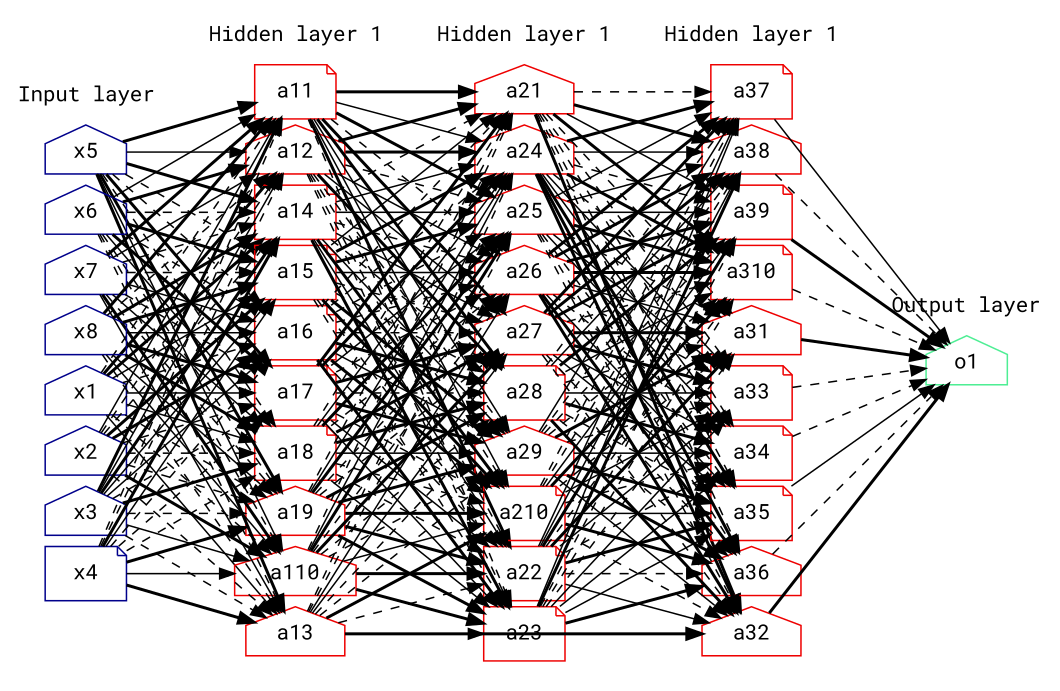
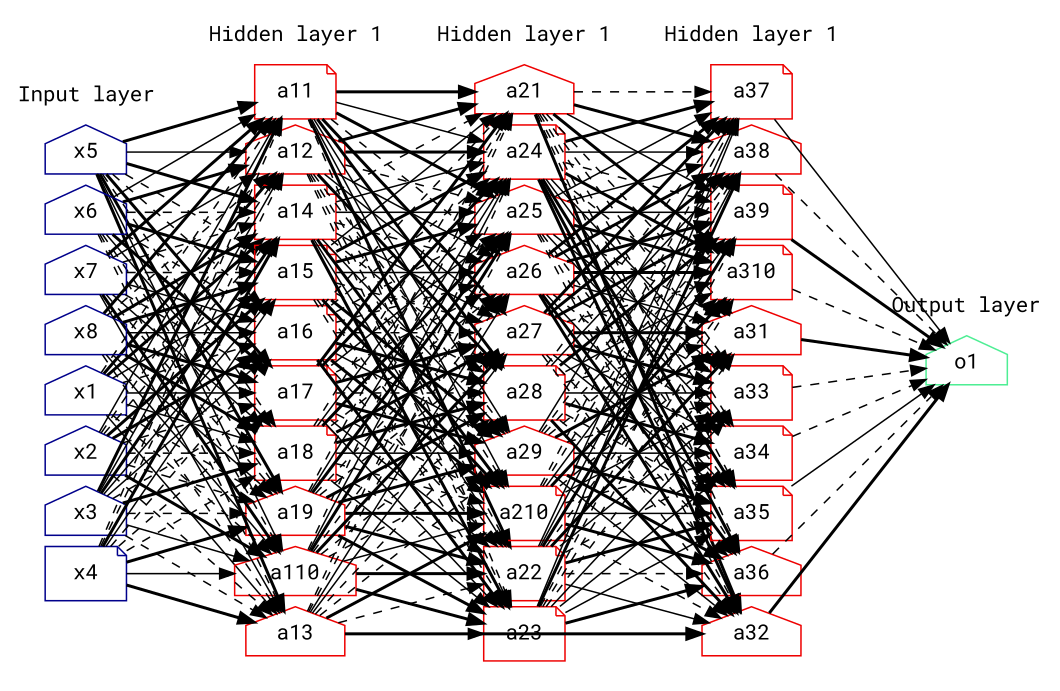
  digraph {
    fontname="Roboto Mono"
    nodesep=.05
    rankdir=LR
    splines=line
    node [color=red2 fontname="Roboto Mono" shape=house style=solid]
    edge [fontname="Roboto Mono" style=dashed]
    x1 [color=blue4]
    x2 [color=blue4]
    x3 [color=blue4]
    x4 [color=blue4 shape=note]
    x5 [color=blue4]
    x6 [color=blue4]
    x7 [color=blue4]
    x8 [color=blue4]
    a11 [shape=note]
    a12
    a13
    a14 [shape=note]
    a15 [shape=note]
    a16 [shape=note]
    a17 [shape=note]
    a18 [shape=note]
    a19
    a110
    a21
    a22 [shape=note]
    a23 [shape=note]
-   a24
+   a24 [shape=note]
    a25
    a26
    a27
    a28 [shape=note]
    a29
    a210 [shape=note]
    a31
    a32
    a33 [shape=note]
    a34 [shape=note]
    a35 [shape=note]
    a36
    a37 [shape=note]
    a38
    a39 [shape=note]
    a310 [shape=note]
    o1 [color=seagreen2]
    subgraph cluster_1 {
      color=white
      label="Input layer"
      x1
      x2
      x3
      x4
      x5
      x6
      x7
      x8
    }
    subgraph cluster_2 {
      color=white
      label="Hidden layer 1"
      a11
      a12
      a13
      a14
      a15
      a16
      a17
      a18
      a19
      a110
    }
    subgraph cluster_3 {
      color=white
      label="Hidden layer 1"
      a21
      a22
      a23
      a24
      a25
      a26
      a27
      a28
      a29
      a210
    }
    subgraph cluster_4 {
      color=white
      label="Hidden layer 1"
      a31
      a32
      a33
      a34
      a35
      a36
      a37
      a38
      a39
      a310
    }
    subgraph cluster_5 {
      color=white
      label="Output layer"
      o1
    }
    x1 -> a11
    x1 -> a12 [style=bold]
    x1 -> a13 [style=solid]
    x1 -> a14 [style=bold]
    x1 -> a15 [style=solid]
    x1 -> a16
    x1 -> a17 [style=solid]
    x1 -> a18 [style=solid]
    x1 -> a19
    x1 -> a110
    x2 -> a11 [style=solid]
    x2 -> a12
    x2 -> a13
    x2 -> a14
    x2 -> a15 [style=bold]
    x2 -> a16 [style=bold]
    x2 -> a17
    x2 -> a18
    x2 -> a19
    x2 -> a110 [style=bold]
    x3 -> a11 [style=bold]
    x3 -> a12 [style=solid]
    x3 -> a13
    x3 -> a14 [style=bold]
    x3 -> a15 [style=solid]
    x3 -> a16 [style=solid]
    x3 -> a17
    x3 -> a18 [style=bold]
    x3 -> a19
    x3 -> a110 [style=solid]
    x4 -> a11
    x4 -> a12
    x4 -> a13 [style=bold]
    x4 -> a14 [style=bold]
    x4 -> a15 [style=solid]
    x4 -> a16
    x4 -> a17
    x4 -> a18
    x4 -> a19 [style=bold]
    x4 -> a110 [style=solid]
    x5 -> a11 [style=bold]
    x5 -> a12 [style=solid]
    x5 -> a13 [style=bold]
    x5 -> a14 [style=bold]
    x5 -> a15
    x5 -> a16
    x5 -> a17 [style=bold]
    x5 -> a18
    x5 -> a19 [style=bold]
    x5 -> a110 [style=solid]
    x6 -> a11 [style=solid]
    x6 -> a12 [style=bold]
    x6 -> a13
    x6 -> a14
    x6 -> a15 [style=bold]
    x6 -> a16
    x6 -> a17 [style=bold]
    x6 -> a18 [style=solid]
    x6 -> a19
    x6 -> a110
    x7 -> a11 [style=bold]
    x7 -> a12 [style=solid]
    x7 -> a13 [style=solid]
    x7 -> a14
    x7 -> a15
    x7 -> a16 [style=solid]
    x7 -> a17
    x7 -> a18 [style=solid]
    x7 -> a19
    x7 -> a110 [style=bold]
    x8 -> a11 [style=bold]
    x8 -> a12
    x8 -> a13
    x8 -> a14 [style=bold]
    x8 -> a15 [style=bold]
    x8 -> a16 [style=solid]
    x8 -> a17 [style=bold]
    x8 -> a18 [style=bold]
    x8 -> a19 [style=solid]
    x8 -> a110 [style=solid]
    a11 -> a21 [style=bold]
    a11 -> a22 [style=bold]
    a11 -> a23
    a11 -> a24 [style=solid]
    a11 -> a25 [style=bold]
    a11 -> a26
    a11 -> a27 [style=bold]
    a11 -> a28 [style=bold]
    a11 -> a29 [style=solid]
    a11 -> a210 [style=solid]
    a12 -> a21 [style=bold]
    a12 -> a22
    a12 -> a23
    a12 -> a24 [style=bold]
    a12 -> a25
    a12 -> a26 [style=solid]
    a12 -> a27 [style=solid]
    a12 -> a28 [style=bold]
    a12 -> a29
    a12 -> a210
    a13 -> a22
    a13 -> a23
    a13 -> a24
    a13 -> a25
    a13 -> a26 [style=solid]
    a13 -> a27 [style=solid]
    a13 -> a28
    a13 -> a29
    a13 -> a210 [style=bold]
    a13 -> a32 [style=bold]
    a14 -> a21
    a14 -> a22 [style=solid]
    a14 -> a23 [style=bold]
    a14 -> a24 [style=solid]
    a14 -> a25 [style=solid]
    a14 -> a26
    a14 -> a27 [style=solid]
    a14 -> a28
    a14 -> a29 [style=solid]
    a14 -> a210 [style=bold]
    a15 -> a21 [style=solid]
    a15 -> a22
    a15 -> a23
    a15 -> a24 [style=bold]
    a15 -> a25 [style=bold]
    a15 -> a26 [style=solid]
    a15 -> a27
    a15 -> a28
    a15 -> a29 [style=bold]
    a15 -> a210 [style=bold]
    a16 -> a21
    a16 -> a22
    a16 -> a23 [style=bold]
    a16 -> a24
    a16 -> a25
    a16 -> a26
    a16 -> a27
    a16 -> a28 [style=bold]
    a16 -> a29 [style=solid]
    a16 -> a210 [style=bold]
    a17 -> a21 [style=bold]
    a17 -> a22 [style=solid]
    a17 -> a23 [style=solid]
    a17 -> a24 [style=bold]
    a17 -> a25 [style=solid]
    a17 -> a26
    a17 -> a27 [style=bold]
    a17 -> a28
    a17 -> a29 [style=bold]
    a17 -> a210
    a18 -> a21
    a18 -> a22
    a18 -> a23 [style=solid]
    a18 -> a24 [style=solid]
    a18 -> a25 [style=bold]
    a18 -> a26
    a18 -> a27 [style=bold]
    a18 -> a28 [style=bold]
    a18 -> a29 [style=solid]
    a18 -> a210
    a19 -> a21
    a19 -> a22 [style=bold]
    a19 -> a23 [style=bold]
    a19 -> a24 [style=solid]
    a19 -> a25 [style=bold]
    a19 -> a26
    a19 -> a27
    a19 -> a28 [style=bold]
    a19 -> a29 [style=bold]
    a19 -> a210 [style=bold]
    a110 -> a21
    a110 -> a22 [style=bold]
    a110 -> a23 [style=bold]
    a110 -> a24 [style=solid]
    a110 -> a25 [style=bold]
    a110 -> a26
    a110 -> a27 [style=bold]
    a110 -> a28
    a110 -> a29
    a110 -> a210 [style=solid]
    a21 -> a31
    a21 -> a32 [style=bold]
    a21 -> a33
    a21 -> a34
    a21 -> a35
    a21 -> a36
    a21 -> a37
    a21 -> a38 [style=bold]
    a21 -> a39 [style=solid]
    a21 -> a310 [style=bold]
    a22 -> a31 [style=bold]
    a22 -> a32 [style=solid]
    a22 -> a33 [style=solid]
    a22 -> a34
    a22 -> a35 [style=bold]
    a22 -> a36
    a22 -> a37 [style=solid]
    a22 -> a38 [style=solid]
    a22 -> a39 [style=bold]
    a22 -> a310
    a23 -> a31
    a23 -> a32 [style=solid]
    a23 -> a33 [style=solid]
    a23 -> a34 [style=solid]
    a23 -> a35 [style=solid]
    a23 -> a36 [style=bold]
    a23 -> a37 [style=solid]
    a23 -> a38 [style=bold]
    a23 -> a39
    a23 -> a310
    a24 -> a31
    a24 -> a32 [style=bold]
    a24 -> a33 [style=solid]
    a24 -> a34 [style=solid]
    a24 -> a35 [style=bold]
    a24 -> a36 [style=bold]
    a24 -> a37 [style=bold]
    a24 -> a38 [style=solid]
    a24 -> a39
    a24 -> a310 [style=bold]
    a25 -> a31
    a25 -> a32
    a25 -> a33 [style=solid]
    a25 -> a34 [style=solid]
    a25 -> a35
    a25 -> a36
    a25 -> a37 [style=solid]
    a25 -> a38 [style=solid]
    a25 -> a39 [style=solid]
    a25 -> a310 [style=bold]
    a26 -> a31 [style=solid]
    a26 -> a32 [style=bold]
    a26 -> a33
    a26 -> a34
    a26 -> a35 [style=solid]
    a26 -> a36 [style=bold]
    a26 -> a37 [style=bold]
    a26 -> a38 [style=bold]
    a26 -> a39 [style=bold]
    a26 -> a310 [style=bold]
    a27 -> a31 [style=bold]
    a27 -> a32
    a27 -> a33 [style=bold]
    a27 -> a34 [style=solid]
    a27 -> a35 [style=solid]
    a27 -> a36
    a27 -> a37 [style=bold]
    a27 -> a38 [style=bold]
    a27 -> a39 [style=bold]
    a27 -> a310
    a28 -> a31
    a28 -> a32 [style=bold]
    a28 -> a33 [style=solid]
    a28 -> a34 [style=bold]
    a28 -> a35
    a28 -> a36
    a28 -> a37
    a28 -> a38 [style=solid]
    a28 -> a39 [style=bold]
    a28 -> a310 [style=solid]
    a29 -> a31 [style=bold]
    a29 -> a32 [style=solid]
    a29 -> a33
    a29 -> a34 [style=solid]
    a29 -> a35 [style=bold]
    a29 -> a36 [style=bold]
    a29 -> a37 [style=solid]
    a29 -> a38
    a29 -> a39
    a29 -> a310
    a210 -> a31
    a210 -> a32
    a210 -> a33 [style=solid]
    a210 -> a34
    a210 -> a35 [style=solid]
    a210 -> a36 [style=bold]
    a210 -> a37
    a210 -> a38
    a210 -> a39 [style=solid]
    a210 -> a310 [style=bold]
    a31 -> o1 [style=bold]
    a32 -> o1 [style=bold]
    a33 -> o1
    a34 -> o1
    a35 -> o1 [style=solid]
    a36 -> o1
    a37 -> o1 [style=solid]
    a38 -> o1
    a39 -> o1 [style=bold]
    a310 -> o1
  }
